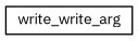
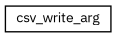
  digraph {
    rankdir=LR
    fontname="IBM Plex Sans"
-   n1 [color=black fillcolor=white fontname="IBM Plex Sans" fontsize=10 height=0.2 label=write_write_arg shape=record style=filled width=0.4]
+   n1 [color=black fillcolor=white fontname="IBM Plex Sans" fontsize=10 height=0.2 label=csv_write_arg shape=record style=filled width=0.4]
  }
